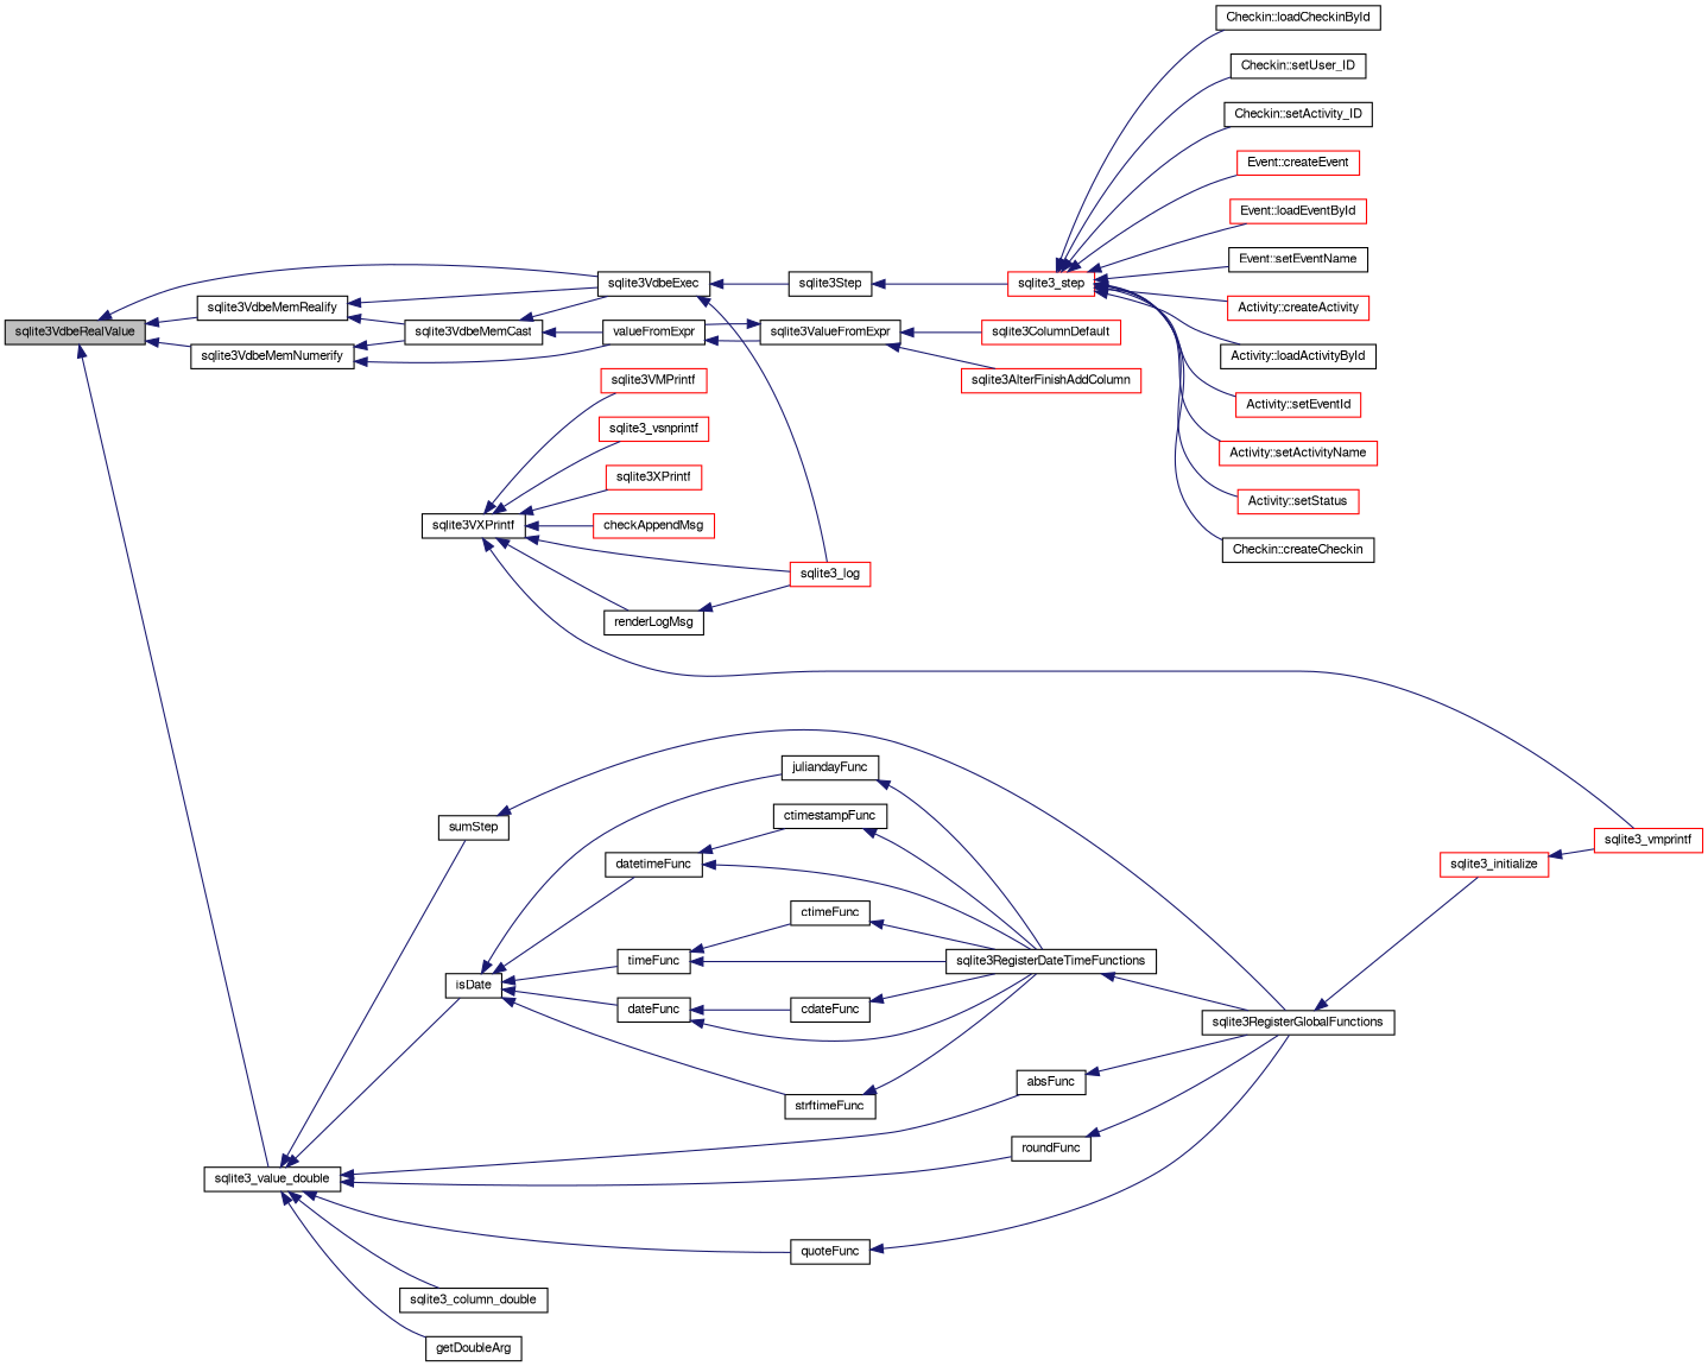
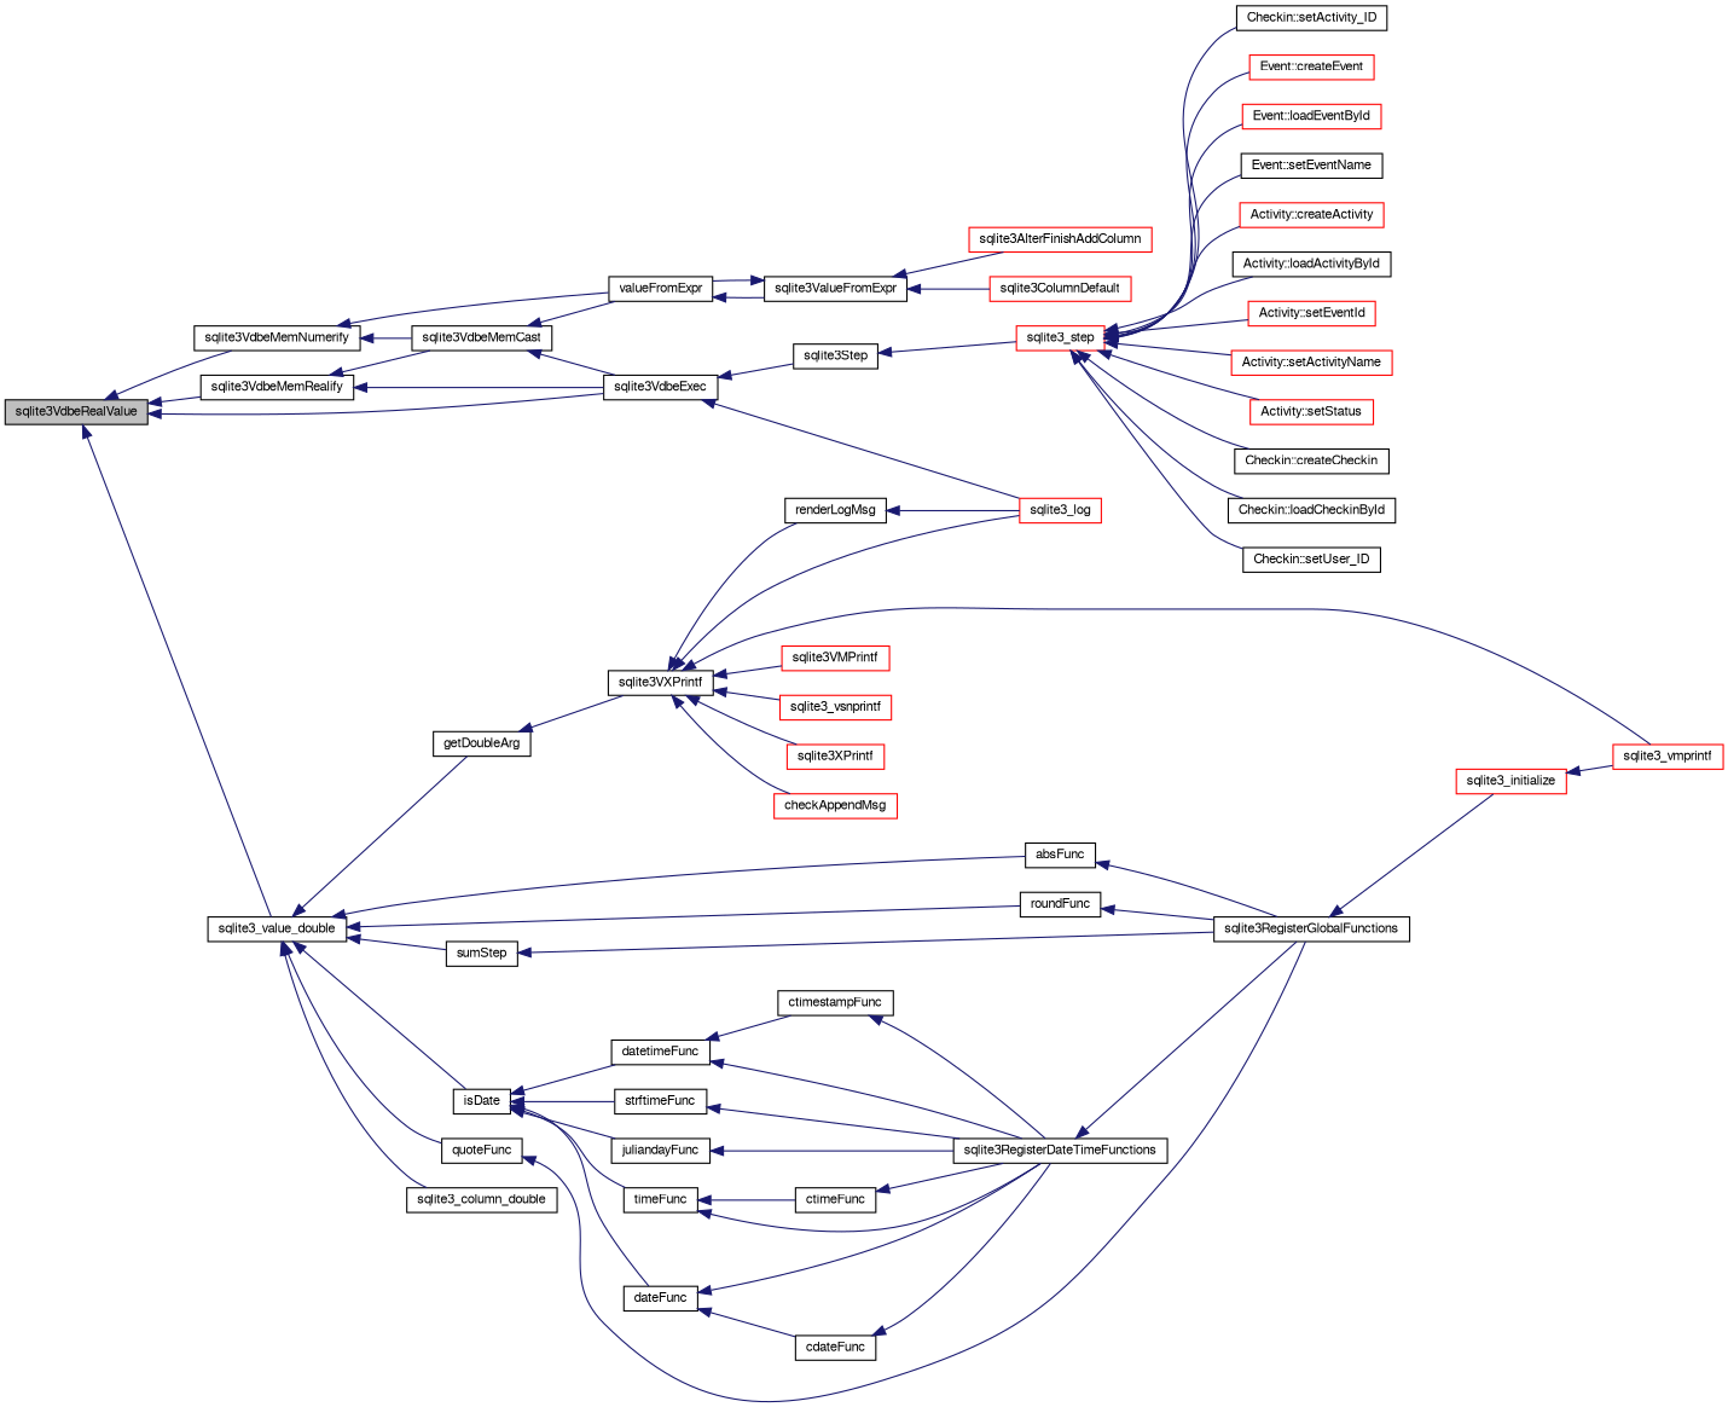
  digraph {
    rankdir=LR
    node [color=black fillcolor=white fontname=FreeSans fontsize=10 shape=record style=filled]
    edge [color=midnightblue dir=back fontname=FreeSans fontsize=10 labelfontname=FreeSans labelfontsize=10 style=solid]
    n1 [fillcolor=grey75 fontcolor=black height=0.2 label=sqlite3VdbeRealValue width=0.4]
    n2 [height=0.2 label=sqlite3VdbeMemRealify width=0.4]
    n3 [height=0.2 label=sqlite3VdbeExec width=0.4]
    n4 [height=0.2 label=sqlite3VdbeMemNumerify width=0.4]
    n5 [height=0.2 label=sqlite3_value_double width=0.4]
    n6 [height=0.2 label=sqlite3VdbeMemCast width=0.4]
    n7 [height=0.2 label=sqlite3Step width=0.4]
    n8 [color=red height=0.2 label=sqlite3_log width=0.4]
    n9 [height=0.2 label=valueFromExpr width=0.4]
    n10 [height=0.2 label=isDate width=0.4]
    n11 [height=0.2 label=getDoubleArg width=0.4]
    n12 [height=0.2 label=sqlite3_column_double width=0.4]
    n13 [height=0.2 label=absFunc width=0.4]
    n14 [height=0.2 label=roundFunc width=0.4]
    n15 [height=0.2 label=quoteFunc width=0.4]
    n16 [height=0.2 label=sumStep width=0.4]
    n17 [height=0.2 label=sqlite3ValueFromExpr width=0.4]
    n18 [color=red height=0.2 label=sqlite3AlterFinishAddColumn width=0.4]
    n19 [color=red height=0.2 label=sqlite3ColumnDefault width=0.4]
    n20 [color=red height=0.2 label=sqlite3_step width=0.4]
    n21 [color=red height=0.2 label="Activity::createActivity" width=0.4]
    n22 [height=0.2 label="Activity::loadActivityById" width=0.4]
    n23 [color=red height=0.2 label="Activity::setEventId" width=0.4]
    n24 [color=red height=0.2 label="Activity::setActivityName" width=0.4]
    n25 [color=red height=0.2 label="Activity::setStatus" width=0.4]
    n26 [height=0.2 label="Checkin::createCheckin" width=0.4]
    n27 [height=0.2 label="Checkin::loadCheckinById" width=0.4]
    n28 [height=0.2 label="Checkin::setUser_ID" width=0.4]
    n29 [height=0.2 label="Checkin::setActivity_ID" width=0.4]
    n30 [color=red height=0.2 label="Event::createEvent" width=0.4]
    n31 [color=red height=0.2 label="Event::loadEventById" width=0.4]
    n32 [height=0.2 label="Event::setEventName" width=0.4]
    n33 [height=0.2 label=juliandayFunc width=0.4]
    n34 [height=0.2 label=datetimeFunc width=0.4]
    n35 [height=0.2 label=timeFunc width=0.4]
    n36 [height=0.2 label=dateFunc width=0.4]
    n37 [height=0.2 label=strftimeFunc width=0.4]
    n38 [height=0.2 label=sqlite3VXPrintf width=0.4]
    n39 [height=0.2 label=sqlite3RegisterGlobalFunctions width=0.4]
    n40 [height=0.2 label=sqlite3RegisterDateTimeFunctions width=0.4]
    n41 [height=0.2 label=ctimestampFunc width=0.4]
    n42 [height=0.2 label=ctimeFunc width=0.4]
    n43 [height=0.2 label=cdateFunc width=0.4]
    n44 [color=red height=0.2 label=sqlite3_initialize width=0.4]
    n45 [color=red height=0.2 label=sqlite3_vmprintf width=0.4]
    n46 [color=red height=0.2 label=sqlite3VMPrintf width=0.4]
    n47 [color=red height=0.2 label=sqlite3_vsnprintf width=0.4]
    n48 [height=0.2 label=renderLogMsg width=0.4]
    n49 [color=red height=0.2 label=sqlite3XPrintf width=0.4]
    n50 [color=red height=0.2 label=checkAppendMsg width=0.4]
    n1 -> n2
    n1 -> n3
    n1 -> n4
    n1 -> n5
    n2 -> n3
    n2 -> n6
    n3 -> n7
    n3 -> n8
    n4 -> n6
    n4 -> n9
    n5 -> n10
    n5 -> n11
    n5 -> n12
    n5 -> n13
    n5 -> n14
    n5 -> n15
    n5 -> n16
    n6 -> n3
    n6 -> n9
    n7 -> n20
    n9 -> n17
    n10 -> n33
    n10 -> n34
    n10 -> n35
    n10 -> n36
    n10 -> n37
+   n11 -> n38
    n13 -> n39
    n14 -> n39
    n15 -> n39
    n16 -> n39
    n17 -> n9
    n17 -> n18
    n17 -> n19
    n20 -> n21
    n20 -> n22
    n20 -> n23
    n20 -> n24
    n20 -> n25
    n20 -> n26
    n20 -> n27
    n20 -> n28
    n20 -> n29
    n20 -> n30
    n20 -> n31
    n20 -> n32
    n33 -> n40
    n34 -> n40
    n34 -> n41
    n35 -> n40
    n35 -> n42
    n36 -> n40
    n36 -> n43
    n37 -> n40
    n38 -> n8
    n38 -> n45
    n38 -> n46
    n38 -> n47
    n38 -> n48
    n38 -> n49
    n38 -> n50
    n39 -> n44
    n40 -> n39
    n41 -> n40
    n42 -> n40
    n43 -> n40
    n44 -> n45
    n48 -> n8
  }
